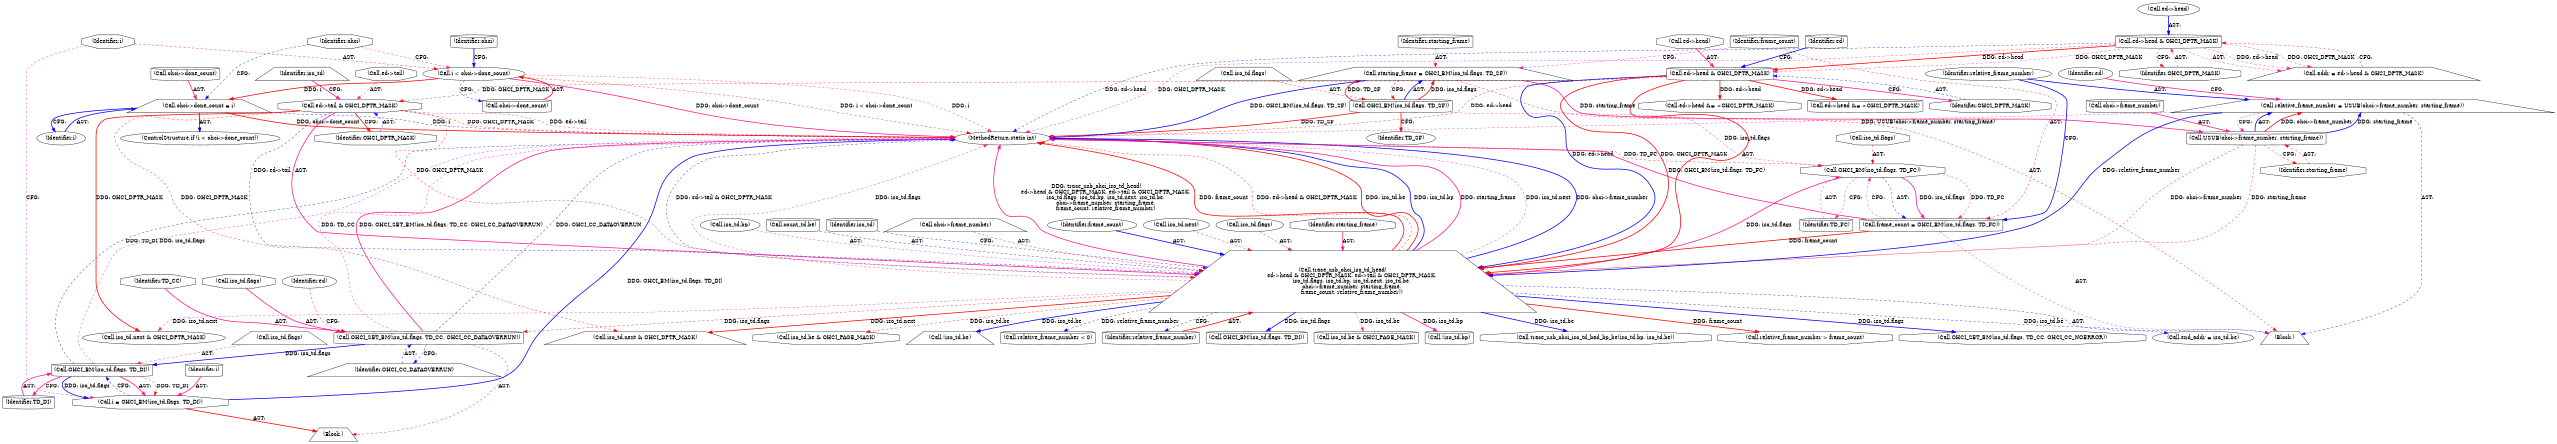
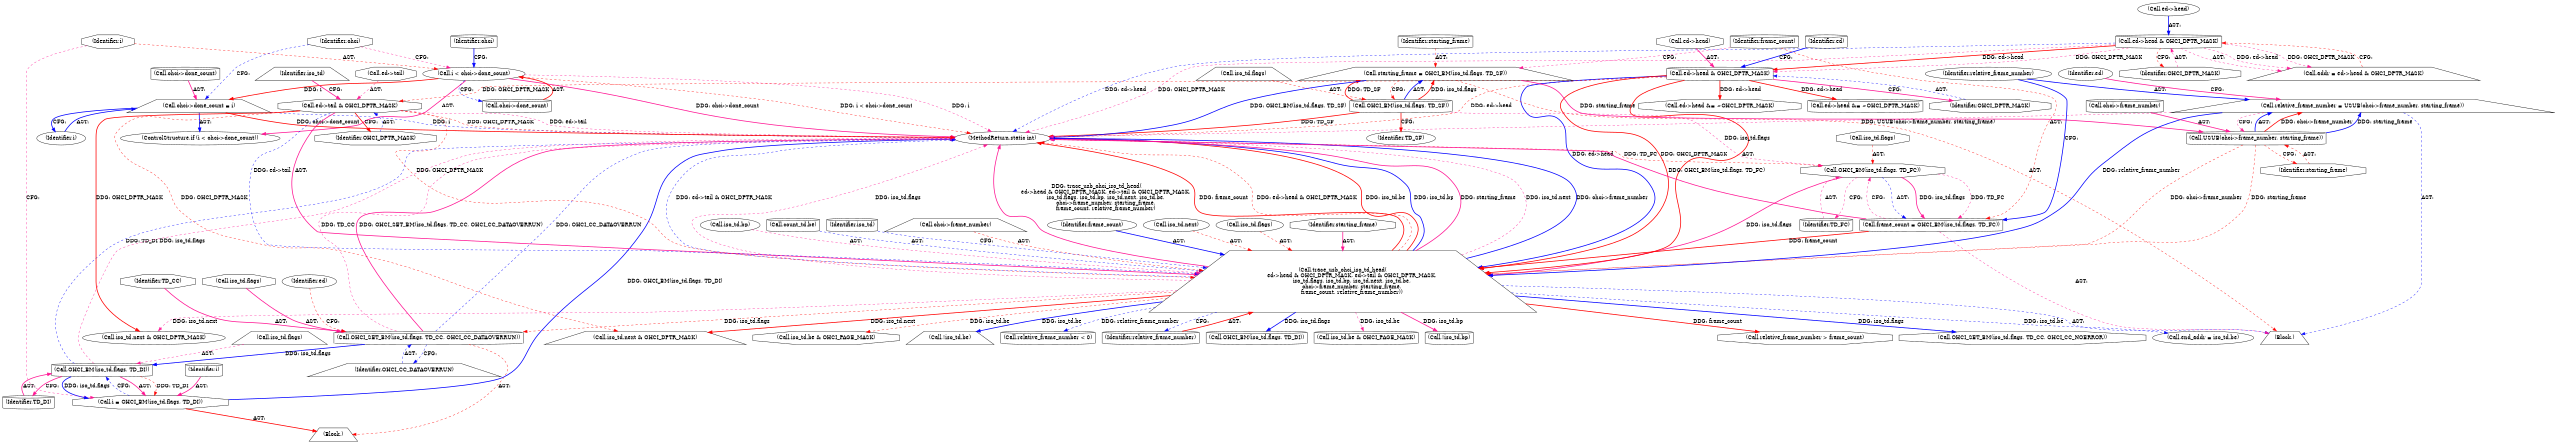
  digraph {
    node [shape=cylinder]
    edge [color=deeppink style=dashed]
    n1 [label="(Call,i < ohci->done_count)" shape=ellipse]
    n2 [label="(Call,ohci->done_count = i)" shape=trapezium]
    n3 [label="(ControlStructure,if (i < ohci->done_count))" shape=ellipse]
    n4 [label="(MethodReturn,static int)" shape=ellipse]
    n5 [label="(Call,ohci->done_count)"]
    n6 [label="(Identifier,i)" shape=ellipse]
    n7 [label="(Call,OHCI_BM(iso_td.flags, TD_FC))" shape=octagon]
    n8 [label="(Call,i = OHCI_BM(iso_td.flags, TD_DI))" shape=octagon]
    n9 [label="(Call,OHCI_BM(iso_td.flags, TD_DI))"]
    n10 [label="(Block,)" shape=trapezium]
    n11 [label="(Identifier,TD_DI)"]
    n12 [label="(Call,OHCI_SET_BM(iso_td.flags, TD_CC, OHCI_CC_DATAOVERRUN))"]
    n13 [label="(Identifier,OHCI_CC_DATAOVERRUN)" shape=trapezium]
    n14 [label="(Call,trace_usb_ohci_iso_td_head(\n           ed->head & OHCI_DPTR_MASK, ed->tail & OHCI_DPTR_MASK,\n           iso_td.flags, iso_td.bp, iso_td.next, iso_td.be,\n           ohci->frame_number, starting_frame,\n           frame_count, relative_frame_number))" shape=trapezium]
    n15 [label="(Call,OHCI_SET_BM(iso_td.flags, TD_CC, OHCI_CC_NOERROR))" shape=octagon]
    n16 [label="(Identifier,relative_frame_number)"]
    n17 [label="(Call,OHCI_BM(iso_td.flags, TD_DI))"]
    n18 [label="(Call,iso_td.next & OHCI_DPTR_MASK)" shape=ellipse]
    n19 [label="(Call,iso_td.be & OHCI_PAGE_MASK)"]
    n20 [label="(Call,iso_td.next & OHCI_DPTR_MASK)" shape=trapezium]
    n21 [label="(Call,!iso_td.bp)"]
-   n22 [label="(Call,trace_usb_ohci_iso_td_bad_bp_be(iso_td.bp, iso_td.be))" shape=octagon]
    n23 [label="(Call,relative_frame_number > frame_count)" shape=octagon]
    n24 [label="(Block,)" shape=trapezium]
    n25 [label="(Call,end_addr = iso_td.be)" shape=ellipse]
    n26 [label="(Call,iso_td.be & OHCI_PAGE_MASK)" shape=octagon]
    n27 [label="(Call,!iso_td.be)" shape=trapezium]
    n28 [label="(Call,relative_frame_number < 0)"]
    n29 [label="(Call,ed->head & OHCI_DPTR_MASK)"]
    n30 [label="(Call,ed->tail & OHCI_DPTR_MASK)" shape=octagon]
    n31 [label="(Call,ed->head &= ~OHCI_DPTR_MASK)" shape=octagon]
    n32 [label="(Call,ed->head &= ~OHCI_DPTR_MASK)"]
    n33 [label="(Identifier,OHCI_DPTR_MASK)" shape=octagon]
    n34 [label="(Identifier,OHCI_DPTR_MASK)" shape=octagon]
    n35 [label="(Call,ed->head & OHCI_DPTR_MASK)"]
    n36 [label="(Identifier,OHCI_DPTR_MASK)" shape=octagon]
    n37 [label="(Call,addr = ed->head & OHCI_DPTR_MASK)" shape=trapezium]
    n38 [label="(Call,frame_count = OHCI_BM(iso_td.flags, TD_FC))"]
    n39 [label="(Identifier,TD_FC)"]
    n40 [label="(Call,OHCI_BM(iso_td.flags, TD_SF))"]
    n41 [label="(Call,starting_frame = OHCI_BM(iso_td.flags, TD_SF))" shape=trapezium]
    n42 [label="(Identifier,TD_SF)" shape=ellipse]
    n43 [label="(Call,USUB(ohci->frame_number, starting_frame))"]
    n44 [label="(Call,relative_frame_number = USUB(ohci->frame_number, starting_frame))" shape=trapezium]
    n45 [label="(Identifier,starting_frame)" shape=octagon]
    n46 [label="(Call,iso_td.bp)" shape=ellipse]
    n47 [label="(Call,count_td.be)"]
    n48 [label="(Identifier,ohci)"]
    n49 [label="(Call,ohci->frame_number)"]
    n50 [label="(Identifier,iso_td)"]
    n51 [label="(Identifier,TD_CC)" shape=octagon]
    n52 [label="(Call,iso_td.flags)" shape=trapezium]
    n53 [label="(Call,ohci->frame_number)" shape=trapezium]
    n54 [label="(Call,iso_td.flags)" shape=octagon]
    n55 [label="(Identifier,i)"]
    n56 [label="(Identifier,starting_frame)"]
    n57 [label="(Identifier,relative_frame_number)" shape=ellipse]
    n58 [label="(Identifier,frame_count)" shape=ellipse]
    n59 [label="(Call,ohci->done_count)"]
    n60 [label="(Call,ed->tail)" shape=octagon]
    n61 [label="(Call,ed->head)" shape=ellipse]
    n62 [label="(Identifier,i)" shape=octagon]
    n63 [label="(Call,iso_td.flags)" shape=trapezium]
    n64 [label="(Call,ed->head)" shape=octagon]
    n65 [label="(Call,iso_td.flags)" shape=octagon]
    n66 [label="(Identifier,frame_count)"]
    n67 [label="(Identifier,ed)"]
    n68 [label="(Call,iso_td.next)" shape=ellipse]
    n69 [label="(Identifier,iso_td)" shape=trapezium]
    n70 [label="(Call,iso_td.flags)" shape=ellipse]
    n71 [label="(Identifier,ed)" shape=ellipse]
    n72 [label="(Identifier,ohci)" shape=octagon]
    n73 [label="(Identifier,starting_frame)" shape=octagon]
    n74 [label="(Identifier,ed)" shape=ellipse]
    n1 -> n2 [color=red label="DDG: i" style=bold]
+   n1 -> n3 [label="AST: " style=bold]
    n1 -> n4 [label="DDG: ohci->done_count" style=bold]
    n1 -> n4 [color=red label="DDG: i < ohci->done_count"]
    n1 -> n4 [label="DDG: i"]
    n1 -> n5 [color=blue label="CFG: "]
    n2 -> n3 [color=blue label="AST: " style=bold]
    n2 -> n4 [color=blue label="DDG: i"]
    n2 -> n4 [color=red label="DDG: ohci->done_count" style=bold]
    n2 -> n6 [color=blue label="CFG: " style=bold]
    n4 -> n7 [color=red label="DDG: TD_FC"]
    n5 -> n1 [color=red label="AST: " style=bold]
    n6 -> n2 [color=blue label="AST: " style=bold]
    n7 -> n14 [label="DDG: iso_td.flags" style=bold]
    n7 -> n38 [color=blue label="AST: "]
    n7 -> n38 [label="DDG: iso_td.flags" style=bold]
    n7 -> n38 [label="DDG: TD_FC"]
    n7 -> n39 [label="CFG: "]
    n8 -> n4 [color=blue label="DDG: OHCI_BM(iso_td.flags, TD_DI)" style=bold]
    n8 -> n9 [color=blue label="CFG: "]
    n8 -> n10 [color=red label="AST: " style=bold]
    n9 -> n4 [color=blue label="DDG: TD_DI"]
    n9 -> n4 [label="DDG: iso_td.flags"]
    n9 -> n8 [label="AST: " style=bold]
    n9 -> n8 [color=blue label="DDG: iso_td.flags" style=bold]
    n9 -> n8 [color=red label="DDG: TD_DI"]
    n9 -> n11 [label="CFG: " style=bold]
    n11 -> n9 [label="AST: " style=bold]
    n12 -> n4 [label="DDG: OHCI_SET_BM(iso_td.flags, TD_CC, OHCI_CC_DATAOVERRUN)" style=bold]
    n12 -> n4 [color=blue label="DDG: OHCI_CC_DATAOVERRUN"]
    n12 -> n4 [label="DDG: TD_CC"]
    n12 -> n9 [color=blue label="DDG: iso_td.flags" style=bold]
    n12 -> n10 [color=red label="AST: "]
    n12 -> n13 [color=blue label="CFG: "]
    n13 -> n12 [color=blue label="AST: "]
    n14 -> n4 [color=blue label="DDG: ed->tail & OHCI_DPTR_MASK"]
    n14 -> n4 [label="DDG: iso_td.flags"]
    n14 -> n4 [label="DDG: trace_usb_ohci_iso_td_head(\n           ed->head & OHCI_DPTR_MASK, ed->tail & OHCI_DPTR_MASK,\n           iso_td.flags, iso_td.bp, iso_td.next, iso_td.be,\n           ohci->frame_number, starting_frame,\n           frame_count, relative_frame_number)" style=bold]
    n14 -> n4 [color=red label="DDG: frame_count" style=bold]
    n14 -> n4 [color=red label="DDG: ed->head & OHCI_DPTR_MASK"]
    n14 -> n4 [color=red label="DDG: iso_td.be" style=bold]
    n14 -> n4 [color=blue label="DDG: iso_td.bp" style=bold]
    n14 -> n4 [label="DDG: starting_frame" style=bold]
    n14 -> n4 [label="DDG: iso_td.next"]
    n14 -> n4 [color=blue label="DDG: ohci->frame_number" style=bold]
    n14 -> n12 [color=red label="DDG: iso_td.flags"]
    n14 -> n15 [color=blue label="DDG: iso_td.flags" style=bold]
    n14 -> n16 [color=blue label="CFG: "]
    n14 -> n17 [color=blue label="DDG: iso_td.flags" style=bold]
    n14 -> n18 [label="DDG: iso_td.next"]
    n14 -> n19 [label="DDG: iso_td.be"]
    n14 -> n20 [color=red label="DDG: iso_td.next" style=bold]
    n14 -> n21 [label="DDG: iso_td.bp" style=bold]
-   n14 -> n22 [color=blue label="DDG: iso_td.be" style=bold]
    n14 -> n23 [color=red label="DDG: frame_count" style=bold]
    n14 -> n24 [color=blue label="AST: "]
    n14 -> n25 [color=blue label="DDG: iso_td.be"]
    n14 -> n26 [color=red label="DDG: iso_td.be"]
    n14 -> n27 [color=blue label="DDG: iso_td.be" style=bold]
    n14 -> n28 [color=blue label="DDG: relative_frame_number"]
    n16 -> n14 [color=red label="AST: " style=bold]
    n29 -> n4 [color=red label="DDG: ed->head"]
    n29 -> n14 [color=red label="AST: " style=bold]
    n29 -> n14 [color=blue label="DDG: ed->head" style=bold]
    n29 -> n14 [color=red label="DDG: OHCI_DPTR_MASK" style=bold]
    n29 -> n30 [color=red label="DDG: OHCI_DPTR_MASK"]
    n29 -> n31 [color=red label="DDG: ed->head" style=bold]
    n29 -> n32 [color=red label="DDG: ed->head" style=bold]
    n29 -> n33 [label="CFG: " style=bold]
    n30 -> n4 [label="DDG: ed->tail"]
    n30 -> n4 [color=red label="DDG: OHCI_DPTR_MASK"]
    n30 -> n14 [label="AST: " style=bold]
    n30 -> n14 [color=blue label="DDG: ed->tail"]
    n30 -> n14 [color=red label="DDG: OHCI_DPTR_MASK"]
    n30 -> n18 [color=red label="DDG: OHCI_DPTR_MASK" style=bold]
    n30 -> n20 [color=red label="DDG: OHCI_DPTR_MASK"]
    n30 -> n34 [color=red label="CFG: " style=bold]
    n33 -> n29 [color=blue label="AST: "]
    n34 -> n30 [color=blue label="AST: "]
    n35 -> n4 [color=blue label="DDG: ed->head"]
    n35 -> n4 [label="DDG: OHCI_DPTR_MASK"]
    n35 -> n29 [color=red label="DDG: ed->head" style=bold]
    n35 -> n29 [label="DDG: OHCI_DPTR_MASK"]
    n35 -> n36 [color=red label="CFG: "]
    n35 -> n37 [label="AST: "]
    n35 -> n37 [label="DDG: ed->head"]
    n35 -> n37 [label="DDG: OHCI_DPTR_MASK"]
    n36 -> n35 [label="AST: "]
    n37 -> n35 [color=red label="CFG: "]
    n38 -> n4 [label="DDG: OHCI_BM(iso_td.flags, TD_FC)" style=bold]
    n38 -> n7 [label="CFG: "]
    n38 -> n14 [color=red label="DDG: frame_count" style=bold]
    n38 -> n24 [label="AST: "]
    n39 -> n7 [label="AST: "]
    n40 -> n4 [color=red label="DDG: TD_SF" style=bold]
    n40 -> n7 [label="DDG: iso_td.flags"]
    n40 -> n41 [color=blue label="AST: " style=bold]
    n40 -> n41 [color=red label="DDG: iso_td.flags" style=bold]
    n40 -> n41 [color=red label="DDG: TD_SF" style=bold]
    n40 -> n42 [color=red label="CFG: " style=bold]
    n41 -> n4 [color=blue label="DDG: OHCI_BM(iso_td.flags, TD_SF)" style=bold]
    n41 -> n24 [color=red label="AST: "]
    n41 -> n40 [color=red label="CFG: "]
    n41 -> n43 [label="DDG: starting_frame" style=bold]
    n43 -> n14 [color=red label="DDG: ohci->frame_number"]
    n43 -> n14 [color=red label="DDG: starting_frame"]
    n43 -> n44 [color=blue label="AST: " style=bold]
    n43 -> n44 [color=red label="DDG: ohci->frame_number" style=bold]
    n43 -> n44 [color=blue label="DDG: starting_frame" style=bold]
    n43 -> n45 [color=red label="CFG: "]
    n44 -> n4 [label="DDG: USUB(ohci->frame_number, starting_frame)"]
    n44 -> n14 [color=blue label="DDG: relative_frame_number" style=bold]
    n44 -> n24 [color=blue label="AST: "]
    n44 -> n43 [label="CFG: "]
    n45 -> n43 [color=red label="AST: "]
    n46 -> n14 [label="AST: "]
    n47 -> n14 [color=blue label="AST: "]
    n48 -> n1 [color=blue label="CFG: " style=bold]
    n49 -> n43 [label="AST: " style=bold]
    n50 -> n14 [color=blue label="CFG: "]
    n51 -> n12 [label="AST: " style=bold]
    n52 -> n40 [color=red label="AST: "]
    n53 -> n14 [color=red label="AST: "]
    n54 -> n12 [label="AST: " style=bold]
    n55 -> n8 [label="AST: " style=bold]
    n56 -> n41 [color=red label="AST: "]
    n57 -> n38 [color=blue label="CFG: " style=bold]
    n57 -> n44 [color=blue label="AST: " style=bold]
    n58 -> n14 [color=blue label="AST: " style=bold]
    n59 -> n2 [label="AST: " style=bold]
    n60 -> n30 [label="AST: "]
    n61 -> n35 [color=blue label="AST: " style=bold]
    n62 -> n1 [color=red label="AST: "]
    n62 -> n8 [label="CFG: "]
    n63 -> n9 [label="AST: "]
    n64 -> n29 [label="AST: " style=bold]
    n65 -> n7 [color=red label="AST: "]
    n66 -> n38 [color=red label="AST: "]
    n66 -> n41 [label="CFG: "]
    n67 -> n29 [color=blue label="CFG: " style=bold]
    n68 -> n14 [color=red label="AST: "]
    n69 -> n30 [label="CFG: " style=bold]
    n70 -> n14 [color=red label="AST: "]
    n71 -> n12 [color=red label="CFG: "]
    n72 -> n1 [label="CFG: "]
    n72 -> n2 [color=blue label="CFG: "]
    n73 -> n14 [label="AST: " style=bold]
    n74 -> n44 [label="CFG: " style=bold]
  }
